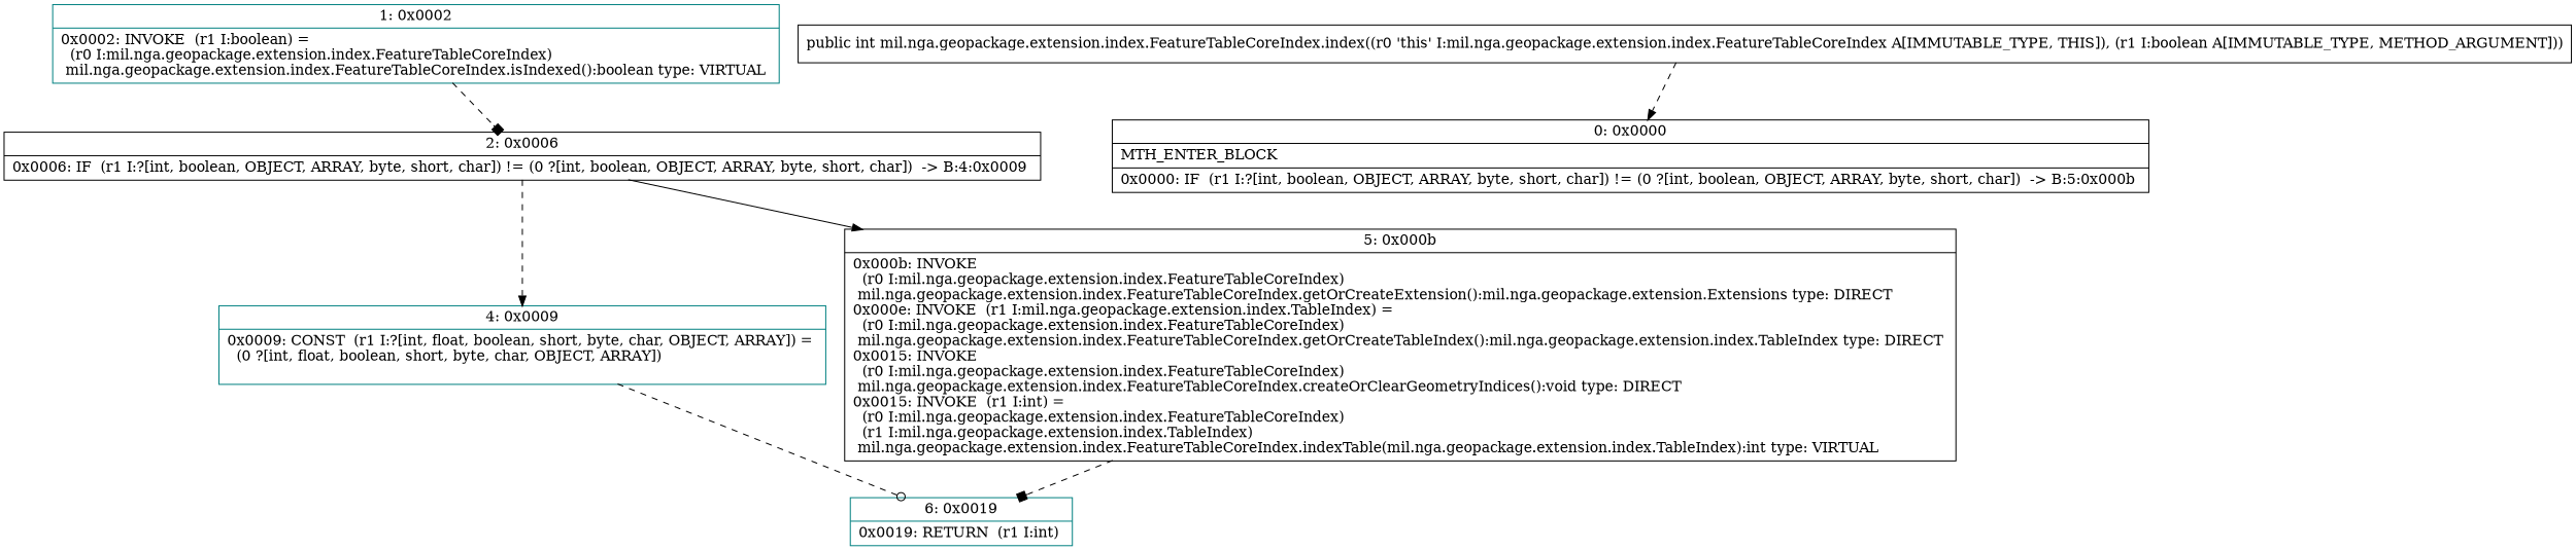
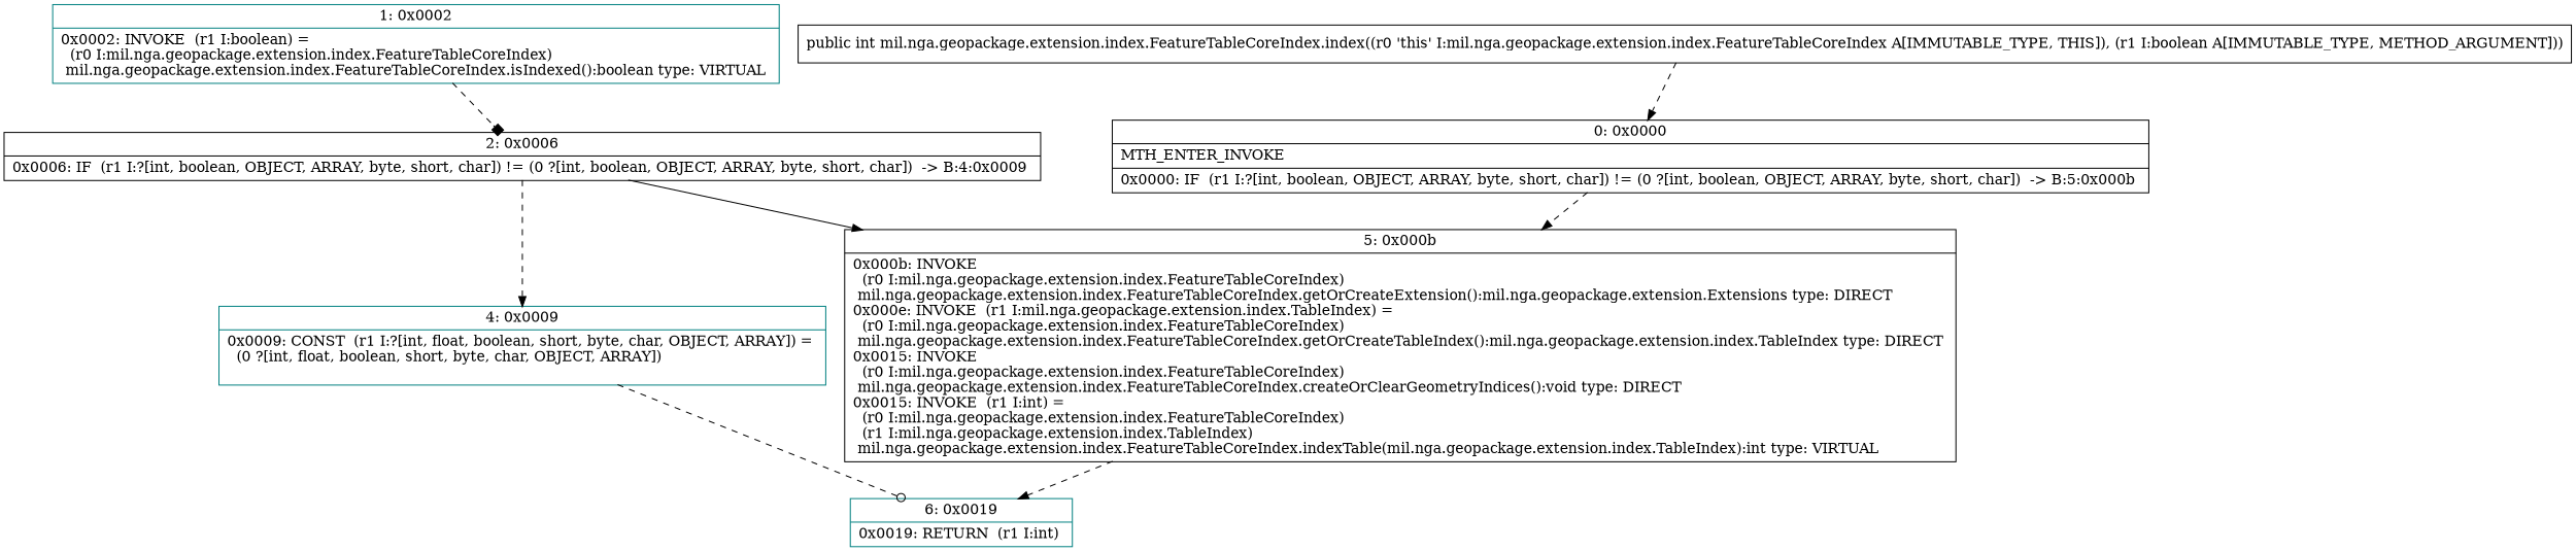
  digraph {
    fontname="DejaVu Serif"
    node [color=black fontname="DejaVu Serif" shape=record]
    edge [arrowhead=normal fontname="DejaVu Serif" style=dashed]
-   n1 [label="{0\:\ 0x0000|MTH_ENTER_BLOCK\l|0x0000: IF  (r1 I:?[int, boolean, OBJECT, ARRAY, byte, short, char]) != (0 ?[int, boolean, OBJECT, ARRAY, byte, short, char])  \-\> B:5:0x000b \l}"]
+   n1 [label="{0\:\ 0x0000|MTH_ENTER_INVOKE\l|0x0000: IF  (r1 I:?[int, boolean, OBJECT, ARRAY, byte, short, char]) != (0 ?[int, boolean, OBJECT, ARRAY, byte, short, char])  \-\> B:5:0x000b \l}"]
    n2 [label="{5\:\ 0x000b|0x000b: INVOKE  \l  (r0 I:mil.nga.geopackage.extension.index.FeatureTableCoreIndex)\l mil.nga.geopackage.extension.index.FeatureTableCoreIndex.getOrCreateExtension():mil.nga.geopackage.extension.Extensions type: DIRECT \l0x000e: INVOKE  (r1 I:mil.nga.geopackage.extension.index.TableIndex) = \l  (r0 I:mil.nga.geopackage.extension.index.FeatureTableCoreIndex)\l mil.nga.geopackage.extension.index.FeatureTableCoreIndex.getOrCreateTableIndex():mil.nga.geopackage.extension.index.TableIndex type: DIRECT \l0x0015: INVOKE  \l  (r0 I:mil.nga.geopackage.extension.index.FeatureTableCoreIndex)\l mil.nga.geopackage.extension.index.FeatureTableCoreIndex.createOrClearGeometryIndices():void type: DIRECT \l0x0015: INVOKE  (r1 I:int) = \l  (r0 I:mil.nga.geopackage.extension.index.FeatureTableCoreIndex)\l  (r1 I:mil.nga.geopackage.extension.index.TableIndex)\l mil.nga.geopackage.extension.index.FeatureTableCoreIndex.indexTable(mil.nga.geopackage.extension.index.TableIndex):int type: VIRTUAL \l}"]
    n3 [color=teal label="{1\:\ 0x0002|0x0002: INVOKE  (r1 I:boolean) = \l  (r0 I:mil.nga.geopackage.extension.index.FeatureTableCoreIndex)\l mil.nga.geopackage.extension.index.FeatureTableCoreIndex.isIndexed():boolean type: VIRTUAL \l}"]
    n4 [label="{2\:\ 0x0006|0x0006: IF  (r1 I:?[int, boolean, OBJECT, ARRAY, byte, short, char]) != (0 ?[int, boolean, OBJECT, ARRAY, byte, short, char])  \-\> B:4:0x0009 \l}"]
    n5 [color=teal label="{6\:\ 0x0019|0x0019: RETURN  (r1 I:int) \l}"]
    n6 [color=teal label="{4\:\ 0x0009|0x0009: CONST  (r1 I:?[int, float, boolean, short, byte, char, OBJECT, ARRAY]) = \l  (0 ?[int, float, boolean, short, byte, char, OBJECT, ARRAY])\l \l}"]
    n7 [label="{public int mil.nga.geopackage.extension.index.FeatureTableCoreIndex.index((r0 'this' I:mil.nga.geopackage.extension.index.FeatureTableCoreIndex A[IMMUTABLE_TYPE, THIS]), (r1 I:boolean A[IMMUTABLE_TYPE, METHOD_ARGUMENT])) }"]
-   n2 -> n5 [arrowhead=box]
+   n1 -> n2
+   n2 -> n5
    n3 -> n4 [arrowhead=box]
    n4 -> n2 [style=solid]
    n4 -> n6
    n6 -> n5 [arrowhead=odot]
    n7 -> n1
  }
